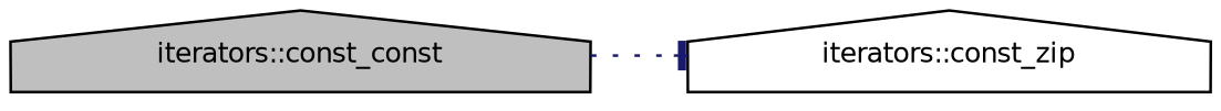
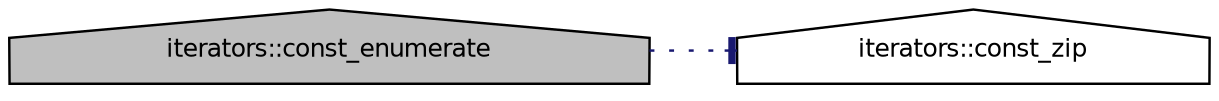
  digraph {
    rankdir=LR
    node [color=black fontname=Helvetica fontsize=10 shape=house style=filled]
-   n1 [fillcolor=grey75 fontcolor=black height=0.2 label="iterators::const_const" width=0.4]
+   n1 [fillcolor=grey75 fontcolor=black height=0.2 label="iterators::const_enumerate" width=0.4]
    n2 [fillcolor=white height=0.2 label="iterators::const_zip" width=0.4]
    n1 -> n2 [color=midnightblue fontname=Helvetica fontsize=10 labelfontname=Helvetica labelfontsize=10 style=dotted arrowhead=tee]
  }
